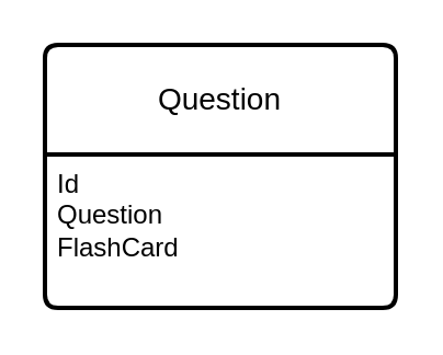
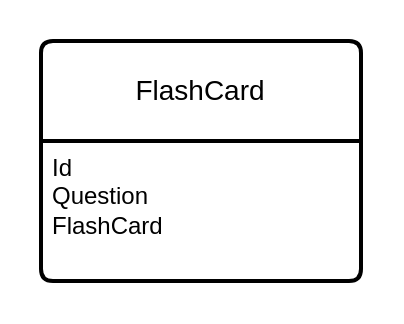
  <mxCell id="0" />
  <mxCell id="1" parent="0" />
- <mxCell id="2" value="Question" style="swimlane;childLayout=stackLayout;horizontal=1;startSize=50;horizontalStack=0;rounded=1;fontSize=14;fontStyle=0;strokeWidth=2;resizeParent=0;resizeLast=1;shadow=0;dashed=0;align=center;arcSize=4;whiteSpace=wrap;html=1;" vertex="1" parent="1"><mxGeometry x="20" y="20" width="160" height="120" as="geometry" /></mxCell>
+ <mxCell id="2" value="FlashCard" style="swimlane;childLayout=stackLayout;horizontal=1;startSize=50;horizontalStack=0;rounded=1;fontSize=14;fontStyle=0;strokeWidth=2;resizeParent=0;resizeLast=1;shadow=0;dashed=0;align=center;arcSize=4;whiteSpace=wrap;html=1;" vertex="1" parent="1"><mxGeometry x="20" y="20" width="160" height="120" as="geometry" /></mxCell>
  <mxCell id="3" value="Id&lt;br&gt;Question&lt;br&gt;FlashCard" style="align=left;strokeColor=none;fillColor=none;spacingLeft=4;fontSize=12;verticalAlign=top;resizable=0;rotatable=0;part=1;html=1;" vertex="1" parent="2"><mxGeometry y="50" width="160" height="70" as="geometry" /></mxCell>
